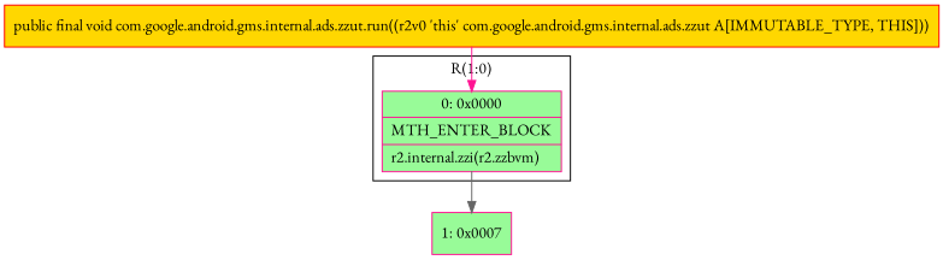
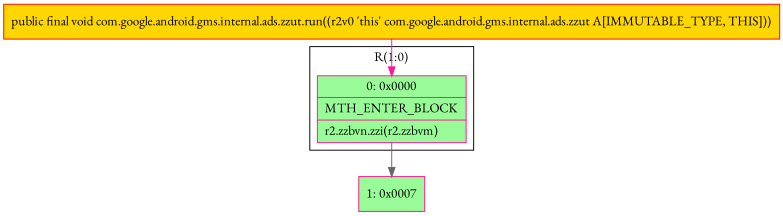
  digraph {
    fontname="EB Garamond"
    node [color=deeppink shape=record style=filled fillcolor=palegreen fontname="EB Garamond"]
    edge [fontname="EB Garamond"]
-   n1 [label="{0\:\ 0x0000|MTH_ENTER_BLOCK\l|r2.internal.zzi(r2.zzbvm)\l}"]
+   n1 [label="{0\:\ 0x0000|MTH_ENTER_BLOCK\l|r2.zzbvn.zzi(r2.zzbvm)\l}"]
    n2 [label="{1\:\ 0x0007}"]
    n3 [label="{public final void com.google.android.gms.internal.ads.zzut.run((r2v0 'this' com.google.android.gms.internal.ads.zzut A[IMMUTABLE_TYPE, THIS])) }" fillcolor=gold color=red]
    subgraph cluster_1 {
      label="R(1:0)"
      n1
    }
    n1 -> n2 [color=gray40]
    n3 -> n1 [color=deeppink]
  }
